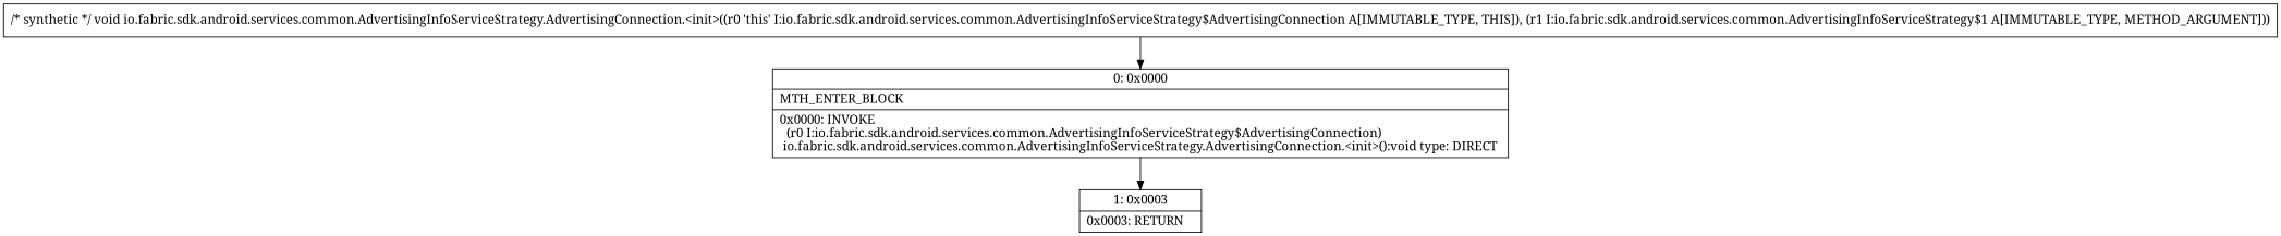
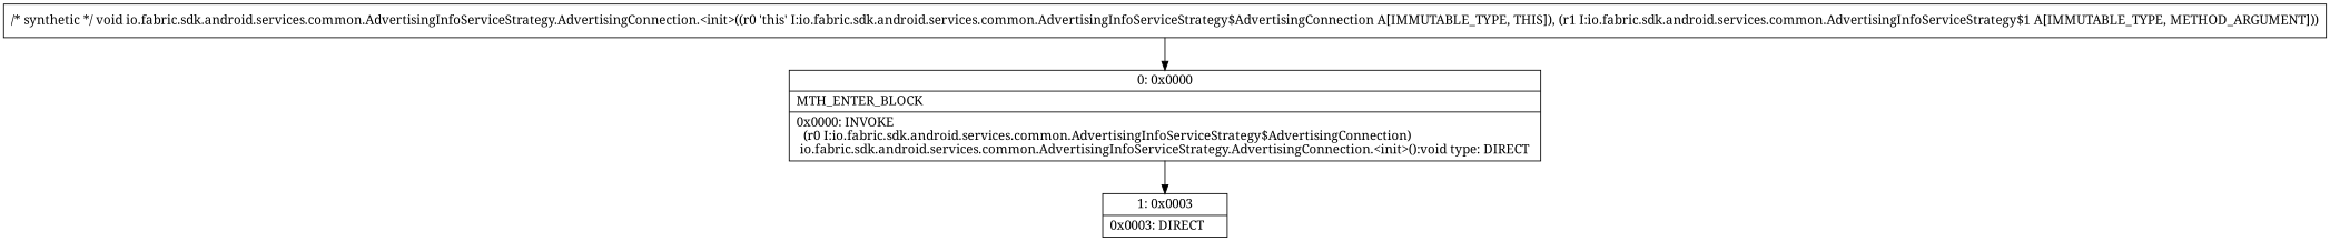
  digraph {
    fontname="Noto Serif"
    node [shape=record fontname="Noto Serif"]
    edge [fontname="Noto Serif"]
    n1 [label="{0\:\ 0x0000|MTH_ENTER_BLOCK\l|0x0000: INVOKE  \l  (r0 I:io.fabric.sdk.android.services.common.AdvertisingInfoServiceStrategy$AdvertisingConnection)\l io.fabric.sdk.android.services.common.AdvertisingInfoServiceStrategy.AdvertisingConnection.\<init\>():void type: DIRECT \l}"]
-   n2 [label="{1\:\ 0x0003|0x0003: RETURN   \l}"]
+   n2 [label="{1\:\ 0x0003|0x0003: DIRECT   \l}"]
    n3 [label="{\/* synthetic *\/ void io.fabric.sdk.android.services.common.AdvertisingInfoServiceStrategy.AdvertisingConnection.\<init\>((r0 'this' I:io.fabric.sdk.android.services.common.AdvertisingInfoServiceStrategy$AdvertisingConnection A[IMMUTABLE_TYPE, THIS]), (r1 I:io.fabric.sdk.android.services.common.AdvertisingInfoServiceStrategy$1 A[IMMUTABLE_TYPE, METHOD_ARGUMENT])) }"]
    n1 -> n2
    n3 -> n1
  }
